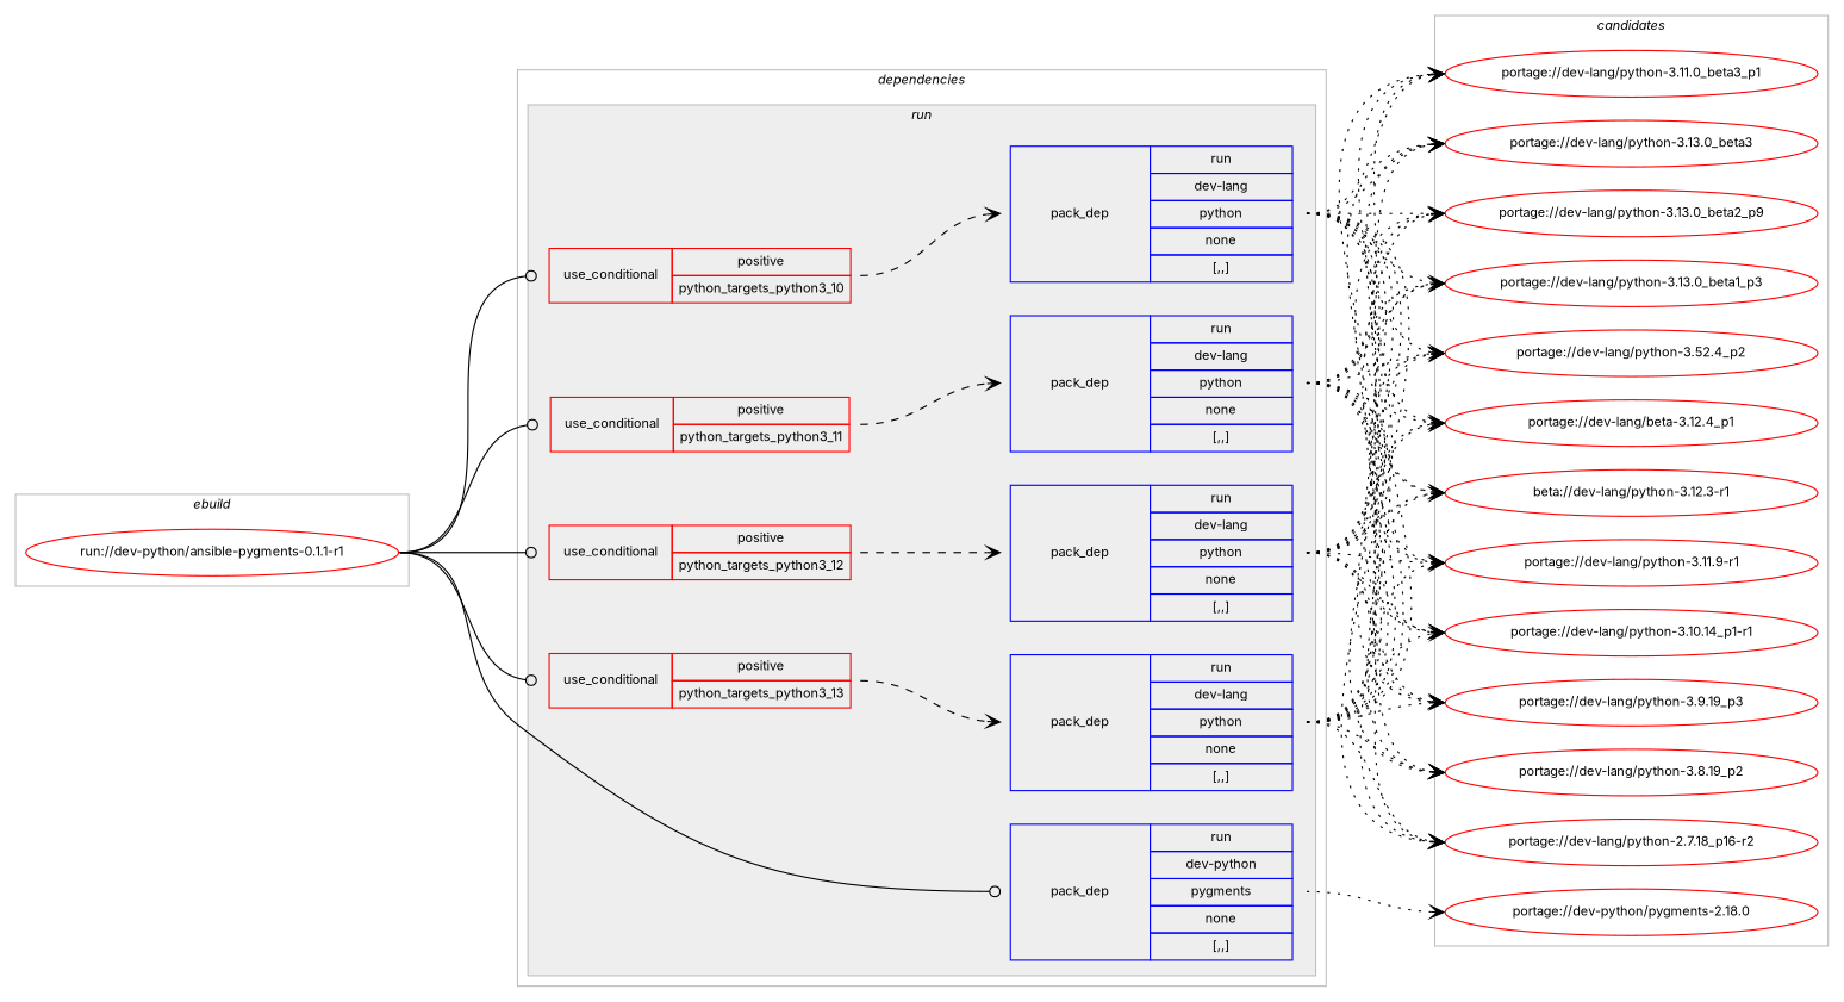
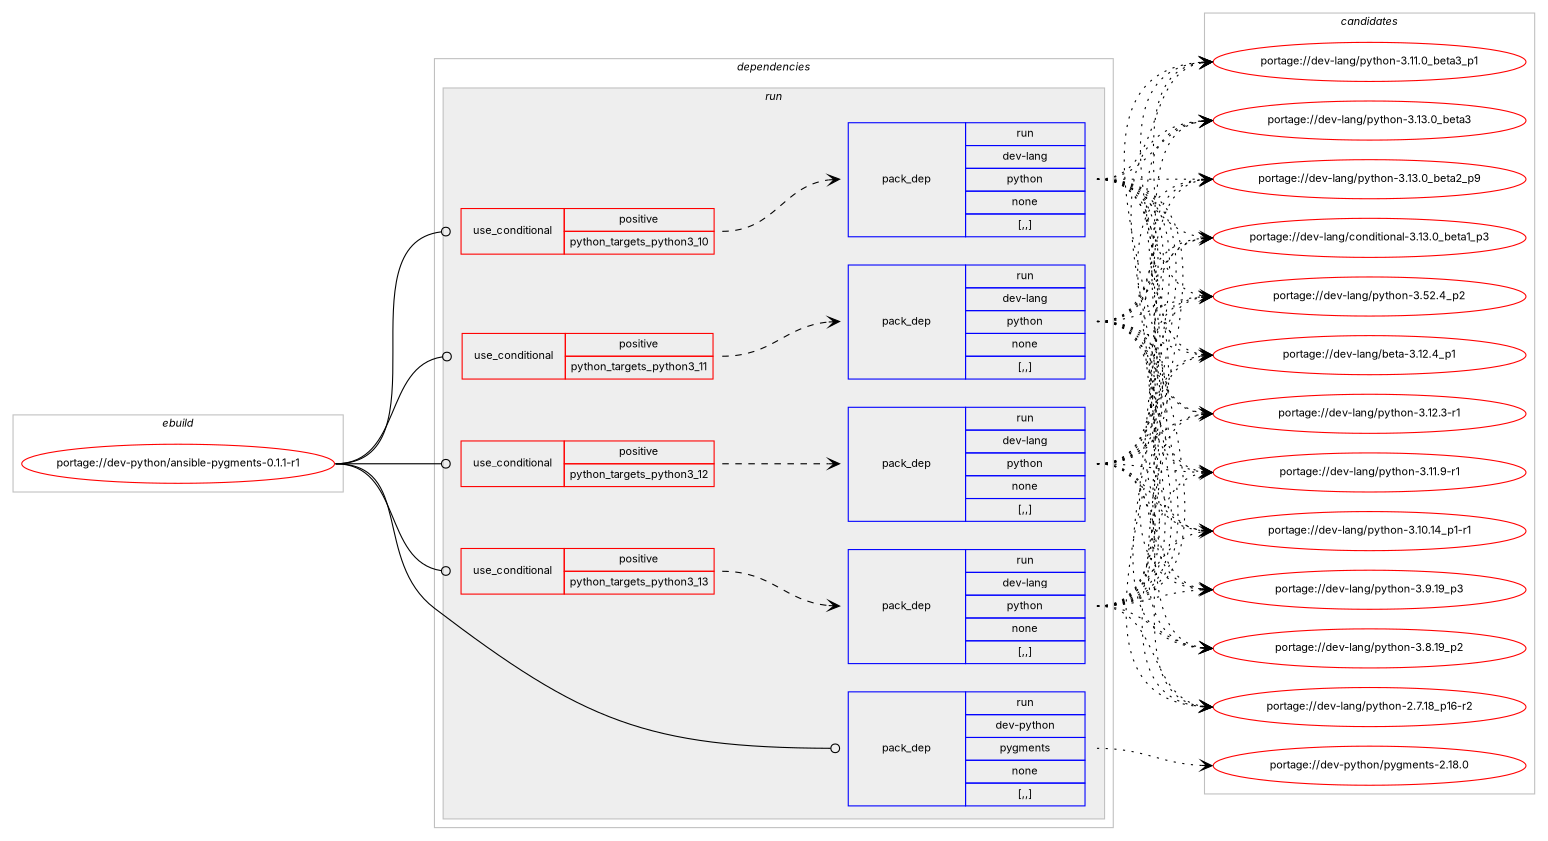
  digraph {
    compound=true
    concentrate=true
    fontname=Inter
    fontsize=10
    newrank=true
    rankdir=LR
    ranksep=1.5
    node [color=red fontname=Inter fontsize=10]
    edge [arrowhead=vee fontname=Inter headport=w style=dotted tailport=e weight=100]
-   n1 [label="run://dev-python/ansible-pygments-0.1.1-r1" width=4]
+   n1 [label="portage://dev-python/ansible-pygments-0.1.1-r1" width=4]
    n2 [color=blue label=<<TABLE BORDER="0" CELLBORDER="1" CELLSPACING="0" CELLPADDING="4" WIDTH="220"><TR><TD ROWSPAN="6" CELLPADDING="30">pack_dep</TD></TR><TR><TD WIDTH="110">run</TD></TR><TR><TD>dev-lang</TD></TR><TR><TD>python</TD></TR><TR><TD>none</TD></TR><TR><TD>[,,]</TD></TR></TABLE>> shape=none]
    n3 [label=<<TABLE BORDER="0" CELLBORDER="1" CELLSPACING="0" CELLPADDING="4"><TR><TD ROWSPAN="3" CELLPADDING="10">use_conditional</TD></TR><TR><TD>positive</TD></TR><TR><TD>python_targets_python3_10</TD></TR></TABLE>> shape=none]
    n4 [color=blue label=<<TABLE BORDER="0" CELLBORDER="1" CELLSPACING="0" CELLPADDING="4" WIDTH="220"><TR><TD ROWSPAN="6" CELLPADDING="30">pack_dep</TD></TR><TR><TD WIDTH="110">run</TD></TR><TR><TD>dev-lang</TD></TR><TR><TD>python</TD></TR><TR><TD>none</TD></TR><TR><TD>[,,]</TD></TR></TABLE>> shape=none]
    n5 [label=<<TABLE BORDER="0" CELLBORDER="1" CELLSPACING="0" CELLPADDING="4"><TR><TD ROWSPAN="3" CELLPADDING="10">use_conditional</TD></TR><TR><TD>positive</TD></TR><TR><TD>python_targets_python3_11</TD></TR></TABLE>> shape=none]
    n6 [color=blue label=<<TABLE BORDER="0" CELLBORDER="1" CELLSPACING="0" CELLPADDING="4" WIDTH="220"><TR><TD ROWSPAN="6" CELLPADDING="30">pack_dep</TD></TR><TR><TD WIDTH="110">run</TD></TR><TR><TD>dev-lang</TD></TR><TR><TD>python</TD></TR><TR><TD>none</TD></TR><TR><TD>[,,]</TD></TR></TABLE>> shape=none]
    n7 [label=<<TABLE BORDER="0" CELLBORDER="1" CELLSPACING="0" CELLPADDING="4"><TR><TD ROWSPAN="3" CELLPADDING="10">use_conditional</TD></TR><TR><TD>positive</TD></TR><TR><TD>python_targets_python3_12</TD></TR></TABLE>> shape=none]
    n8 [color=blue label=<<TABLE BORDER="0" CELLBORDER="1" CELLSPACING="0" CELLPADDING="4" WIDTH="220"><TR><TD ROWSPAN="6" CELLPADDING="30">pack_dep</TD></TR><TR><TD WIDTH="110">run</TD></TR><TR><TD>dev-lang</TD></TR><TR><TD>python</TD></TR><TR><TD>none</TD></TR><TR><TD>[,,]</TD></TR></TABLE>> shape=none]
    n9 [label=<<TABLE BORDER="0" CELLBORDER="1" CELLSPACING="0" CELLPADDING="4"><TR><TD ROWSPAN="3" CELLPADDING="10">use_conditional</TD></TR><TR><TD>positive</TD></TR><TR><TD>python_targets_python3_13</TD></TR></TABLE>> shape=none]
    n10 [color=blue label=<<TABLE BORDER="0" CELLBORDER="1" CELLSPACING="0" CELLPADDING="4" WIDTH="220"><TR><TD ROWSPAN="6" CELLPADDING="30">pack_dep</TD></TR><TR><TD WIDTH="110">run</TD></TR><TR><TD>dev-python</TD></TR><TR><TD>pygments</TD></TR><TR><TD>none</TD></TR><TR><TD>[,,]</TD></TR></TABLE>> shape=none]
    n11 [label="portage://dev-lang/python-3.11.0_beta3_p1" width=4]
    n12 [label="portage://dev-lang/python-3.13.0_beta3" width=4]
    n13 [label="portage://dev-lang/python-3.13.0_beta2_p9" width=4]
-   n14 [label="portage://dev-lang/python-3.13.0_beta1_p3" width=4]
+   n14 [label="portage://dev-lang/conditional-3.13.0_beta1_p3" width=4]
    n15 [label="portage://dev-lang/python-3.52.4_p2" width=4]
    n16 [label="portage://dev-lang/beta-3.12.4_p1" width=4]
-   n17 [label="beta://dev-lang/python-3.12.3-r1" width=4]
+   n17 [label="portage://dev-lang/python-3.12.3-r1" width=4]
    n18 [label="portage://dev-lang/python-3.11.9-r1" width=4]
    n19 [label="portage://dev-lang/python-3.10.14_p1-r1" width=4]
    n20 [label="portage://dev-lang/python-3.9.19_p3" width=4]
    n21 [label="portage://dev-lang/python-3.8.19_p2" width=4]
    n22 [label="portage://dev-lang/python-2.7.18_p16-r2" width=4]
    n23 [label="portage://dev-python/pygments-2.18.0" width=4]
    subgraph cluster_1 {
      color=gray
      label=<<i>ebuild</i>>
      rank=same
      n1
    }
    subgraph cluster_2 {
      color=gray
      label=<<i>dependencies</i>>
      subgraph cluster_3 {
        color=gray
        fillcolor="#eeeeee"
        label=<<i>compile</i>>
        style=filled
      }
      subgraph cluster_4 {
        color=gray
        fillcolor="#eeeeee"
        label=<<i>compile and run</i>>
        style=filled
      }
      subgraph cluster_5 {
        color=gray
        fillcolor="#eeeeee"
        label=<<i>run</i>>
        style=filled
        subgraph sub_6 {
          color=gray
          fillcolor="#eeeeee"
          label=<<i>run</i>>
          style=filled
          n3
          subgraph sub_7 {
            color=gray
            fillcolor="#eeeeee"
            label=<<i>run</i>>
            style=filled
            n2
          }
        }
        subgraph sub_8 {
          color=gray
          fillcolor="#eeeeee"
          label=<<i>run</i>>
          style=filled
          n5
          subgraph sub_9 {
            color=gray
            fillcolor="#eeeeee"
            label=<<i>run</i>>
            style=filled
            n4
          }
        }
        subgraph sub_10 {
          color=gray
          fillcolor="#eeeeee"
          label=<<i>run</i>>
          style=filled
          n7
          subgraph sub_11 {
            color=gray
            fillcolor="#eeeeee"
            label=<<i>run</i>>
            style=filled
            n6
          }
        }
        subgraph sub_12 {
          color=gray
          fillcolor="#eeeeee"
          label=<<i>run</i>>
          style=filled
          n9
          subgraph sub_13 {
            color=gray
            fillcolor="#eeeeee"
            label=<<i>run</i>>
            style=filled
            n8
          }
        }
        subgraph sub_14 {
          color=gray
          fillcolor="#eeeeee"
          label=<<i>run</i>>
          style=filled
          n10
        }
      }
    }
    subgraph cluster_15 {
      color=gray
      label=<<i>candidates</i>>
      rank=same
      subgraph sub_16 {
        color=black
        label=<<i>candidates</i>>
        nodesep=1
        rank=same
        n11
        n12
        n13
        n14
        n15
        n16
        n17
        n18
        n19
        n20
        n21
        n22
      }
      subgraph sub_17 {
        color=black
        label=<<i>candidates</i>>
        nodesep=1
        rank=same
        n11
        n12
        n13
        n14
        n15
        n16
        n17
        n18
        n19
        n20
        n21
        n22
      }
      subgraph sub_18 {
        color=black
        label=<<i>candidates</i>>
        nodesep=1
        rank=same
        n11
        n12
        n13
        n14
        n15
        n16
        n17
        n18
        n19
        n20
        n21
        n22
      }
      subgraph sub_19 {
        color=black
        label=<<i>candidates</i>>
        nodesep=1
        rank=same
        n11
        n12
        n13
        n14
        n15
        n16
        n17
        n18
        n19
        n20
        n21
        n22
      }
      subgraph sub_20 {
        color=black
        label=<<i>candidates</i>>
        nodesep=1
        rank=same
        n23
      }
    }
    n1 -> n3 [arrowhead=odot style=solid weight=20]
    n1 -> n5 [arrowhead=odot style=solid weight=20]
    n1 -> n7 [arrowhead=odot style=solid weight=20]
    n1 -> n9 [arrowhead=odot style=solid weight=20]
    n1 -> n10 [arrowhead=odot style=solid weight=20]
    n2 -> n11
    n2 -> n12
    n2 -> n13
    n2 -> n14
    n2 -> n15
    n2 -> n16
    n2 -> n17
    n2 -> n18
    n2 -> n19
    n2 -> n20
    n2 -> n21
    n2 -> n22
    n3 -> n2 [style=dashed weight=20]
    n4 -> n11
    n4 -> n12
    n4 -> n13
    n4 -> n14
    n4 -> n15
    n4 -> n16
    n4 -> n17
    n4 -> n18
    n4 -> n19
    n4 -> n20
    n4 -> n21
    n4 -> n22
    n5 -> n4 [style=dashed weight=20]
    n6 -> n11
    n6 -> n12
    n6 -> n13
    n6 -> n14
    n6 -> n15
    n6 -> n16
    n6 -> n17
    n6 -> n18
    n6 -> n19
    n6 -> n20
    n6 -> n21
    n6 -> n22
    n7 -> n6 [style=dashed weight=20]
    n8 -> n11
    n8 -> n12
    n8 -> n13
    n8 -> n14
    n8 -> n15
    n8 -> n16
    n8 -> n17
    n8 -> n18
    n8 -> n19
    n8 -> n20
    n8 -> n21
    n8 -> n22
    n9 -> n8 [style=dashed weight=20]
    n10 -> n23
  }
